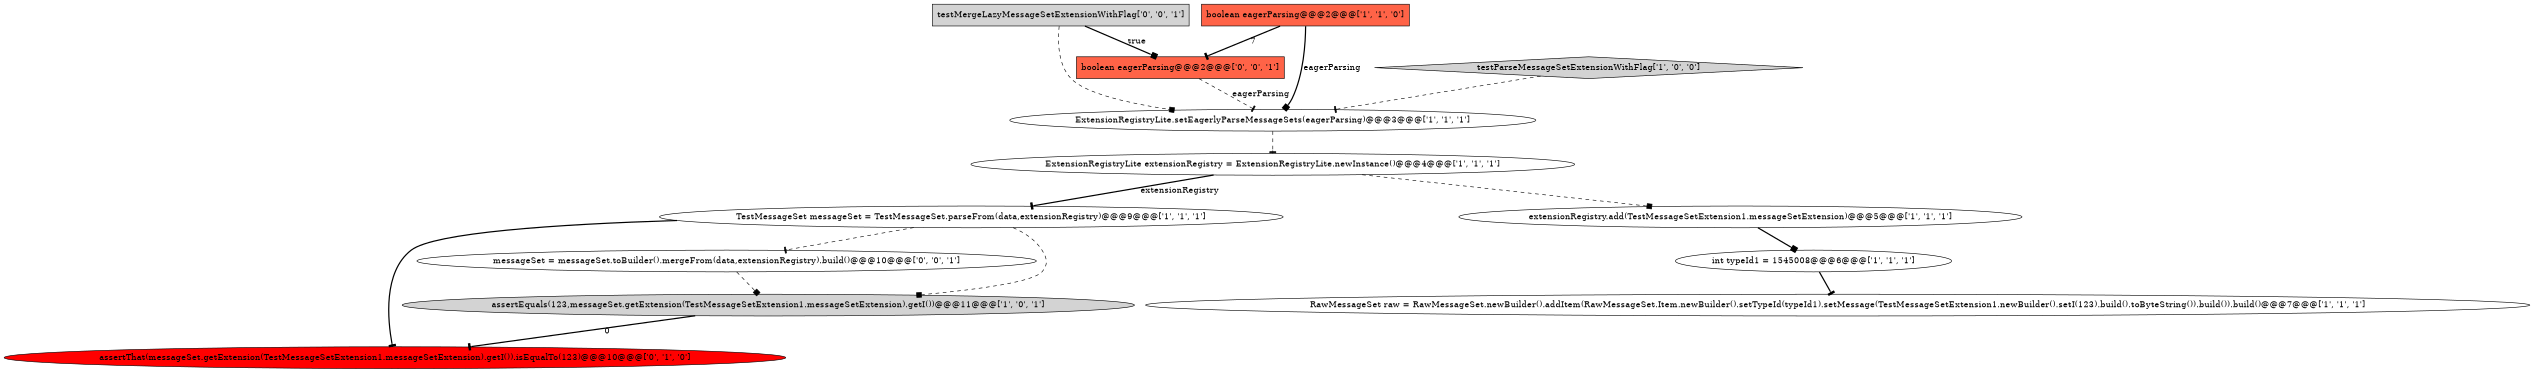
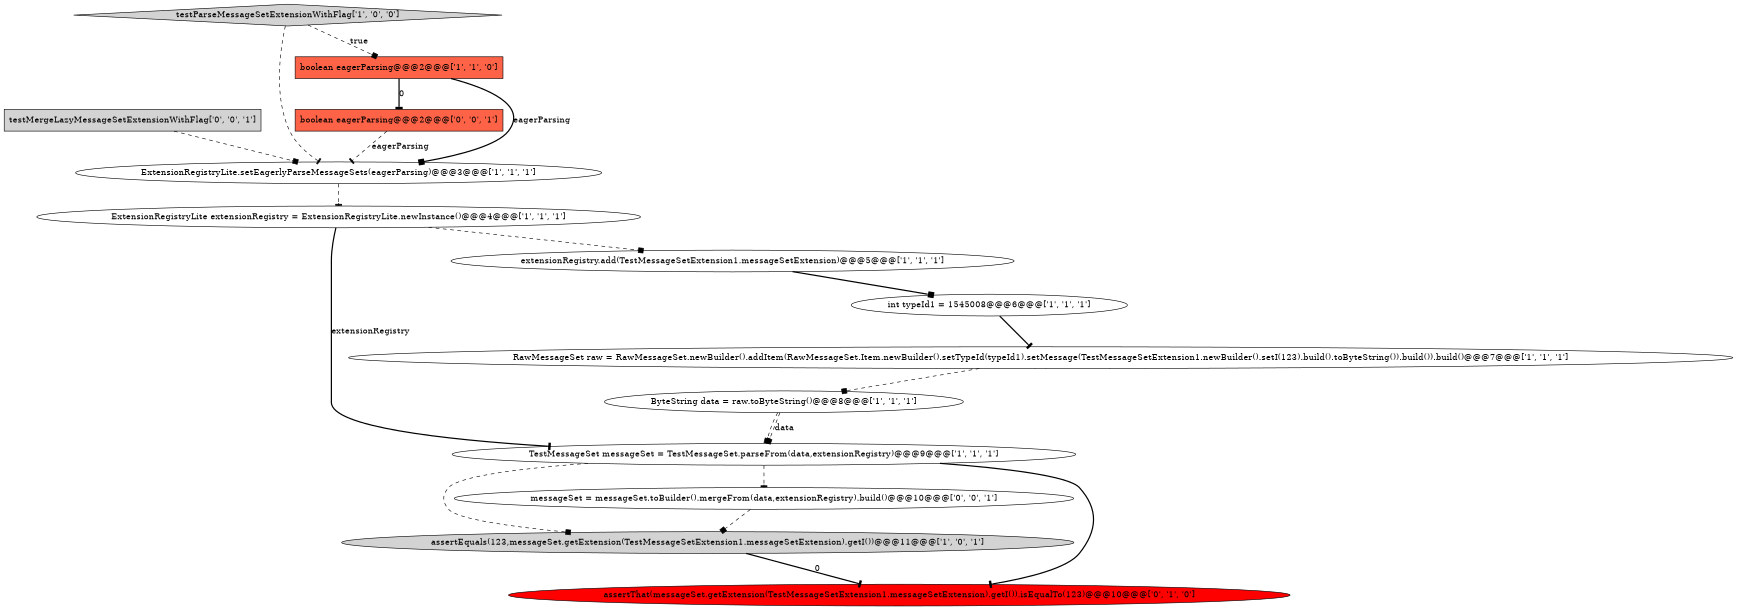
  digraph {
    node [fillcolor=white shape=ellipse style=filled]
    edge [arrowhead=box style=dashed]
    n1 [label="TestMessageSet messageSet = TestMessageSet.parseFrom(data,extensionRegistry)@@@9@@@['1', '1', '1']"]
    n2 [fillcolor=lightgray label="assertEquals(123,messageSet.getExtension(TestMessageSetExtension1.messageSetExtension).getI())@@@11@@@['1', '0', '1']"]
    n3 [fillcolor=red label="assertThat(messageSet.getExtension(TestMessageSetExtension1.messageSetExtension).getI()).isEqualTo(123)@@@10@@@['0', '1', '0']"]
    n4 [label="messageSet = messageSet.toBuilder().mergeFrom(data,extensionRegistry).build()@@@10@@@['0', '0', '1']"]
    n5 [label="extensionRegistry.add(TestMessageSetExtension1.messageSetExtension)@@@5@@@['1', '1', '1']"]
    n6 [label="int typeId1 = 1545008@@@6@@@['1', '1', '1']"]
    n7 [label="RawMessageSet raw = RawMessageSet.newBuilder().addItem(RawMessageSet.Item.newBuilder().setTypeId(typeId1).setMessage(TestMessageSetExtension1.newBuilder().setI(123).build().toByteString()).build()).build()@@@7@@@['1', '1', '1']"]
    n8 [fillcolor=lightgray label="testMergeLazyMessageSetExtensionWithFlag['0', '0', '1']" shape=box]
    n9 [label="ExtensionRegistryLite.setEagerlyParseMessageSets(eagerParsing)@@@3@@@['1', '1', '1']"]
    n10 [fillcolor=tomato label="boolean eagerParsing@@@2@@@['0', '0', '1']" shape=box]
    n11 [label="ExtensionRegistryLite extensionRegistry = ExtensionRegistryLite.newInstance()@@@4@@@['1', '1', '1']"]
+   n12 [label="ByteString data = raw.toByteString()@@@8@@@['1', '1', '1']"]
    n13 [fillcolor=lightgray label="testParseMessageSetExtensionWithFlag['1', '0', '0']" shape=diamond]
    n14 [fillcolor=tomato label="boolean eagerParsing@@@2@@@['1', '1', '0']" shape=box]
    n1 -> n2
    n1 -> n3 [arrowhead=tee style=bold]
    n1 -> n4 [arrowhead=tee]
    n2 -> n3 [arrowhead=tee label=0 style=bold]
    n4 -> n2
    n5 -> n6 [style=bold]
    n6 -> n7 [arrowhead=tee style=bold]
+   n7 -> n12
    n8 -> n9
-   n8 -> n10 [label=true style=bold]
    n9 -> n11 [arrowhead=tee]
    n10 -> n9 [arrowhead=tee label=eagerParsing]
    n11 -> n1 [arrowhead=tee label=extensionRegistry style=bold]
    n11 -> n5
+   n12 -> n1 [label=data]
+   n12 -> n1
    n13 -> n9 [arrowhead=tee]
+   n13 -> n14 [label=true]
    n14 -> n9 [label=eagerParsing style=bold]
-   n14 -> n10 [arrowhead=tee label=7 style=bold]
+   n14 -> n10 [arrowhead=tee label=0 style=bold]
  }
